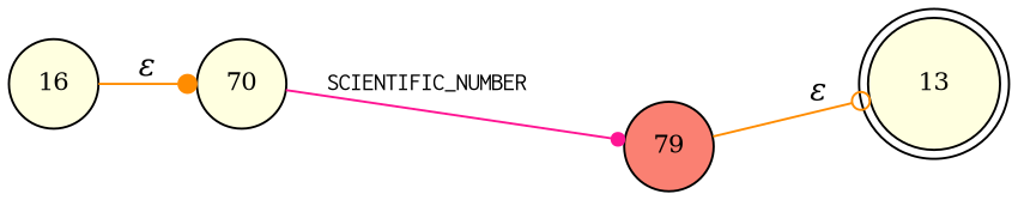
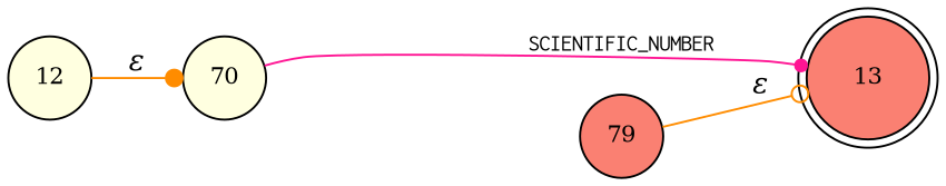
  digraph {
    rankdir=LR
    node [fillcolor=salmon fixedsize=true fontsize=11 shape=circle style=filled peripheries=1]
    edge [arrowhead=dot color=darkorange fontname="Times-Italic"]
-   n1 [fillcolor=lightyellow label=13 shape=doublecircle width=.6 peripheries=""]
+   n1 [label=13 shape=doublecircle width=.6 peripheries=""]
    n2 [fillcolor=lightyellow label=70 width=.55]
    n3 [label=79 width=.55]
-   n4 [fillcolor=lightyellow label=16 width=.55]
-   n2 -> n3 [arrowsize=.7 color=deeppink fontname=Courier fontsize=11 label=SCIENTIFIC_NUMBER]
+   n4 [fillcolor=lightyellow label=12 width=.55]
+   n2 -> n1 [arrowsize=.7 color=deeppink fontname=Courier fontsize=11 label=SCIENTIFIC_NUMBER]
    n3 -> n1 [arrowhead=odot label="&epsilon;"]
    n4 -> n2 [label="&epsilon;"]
  }
